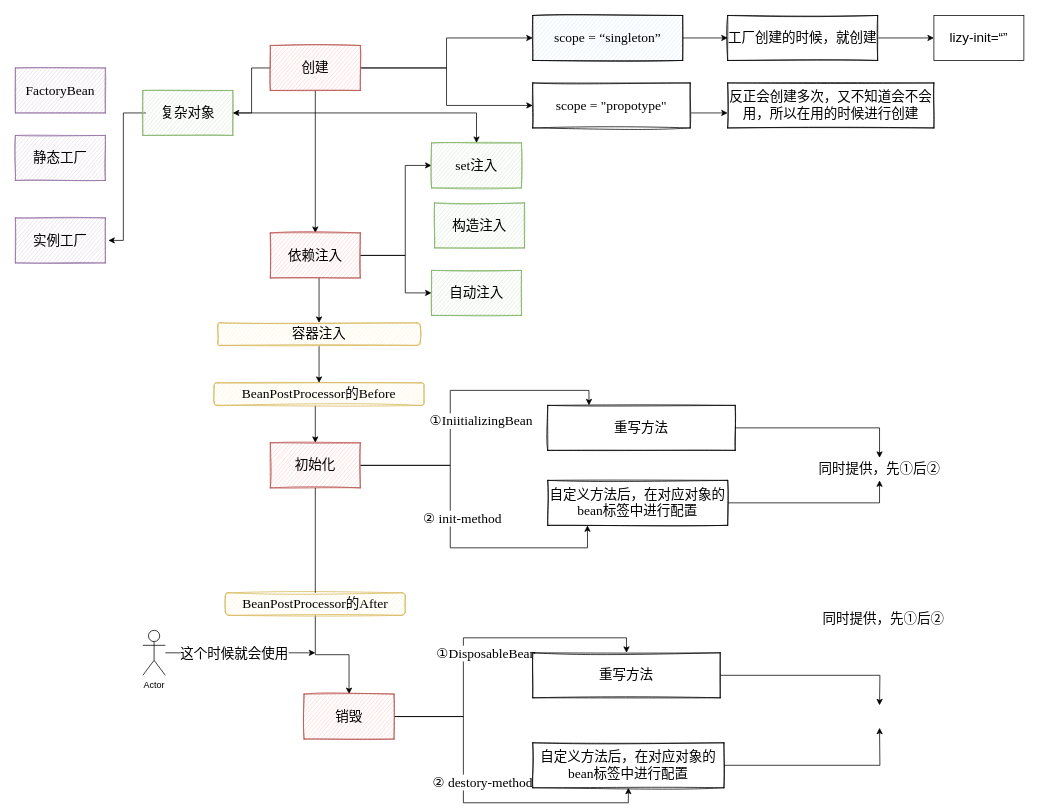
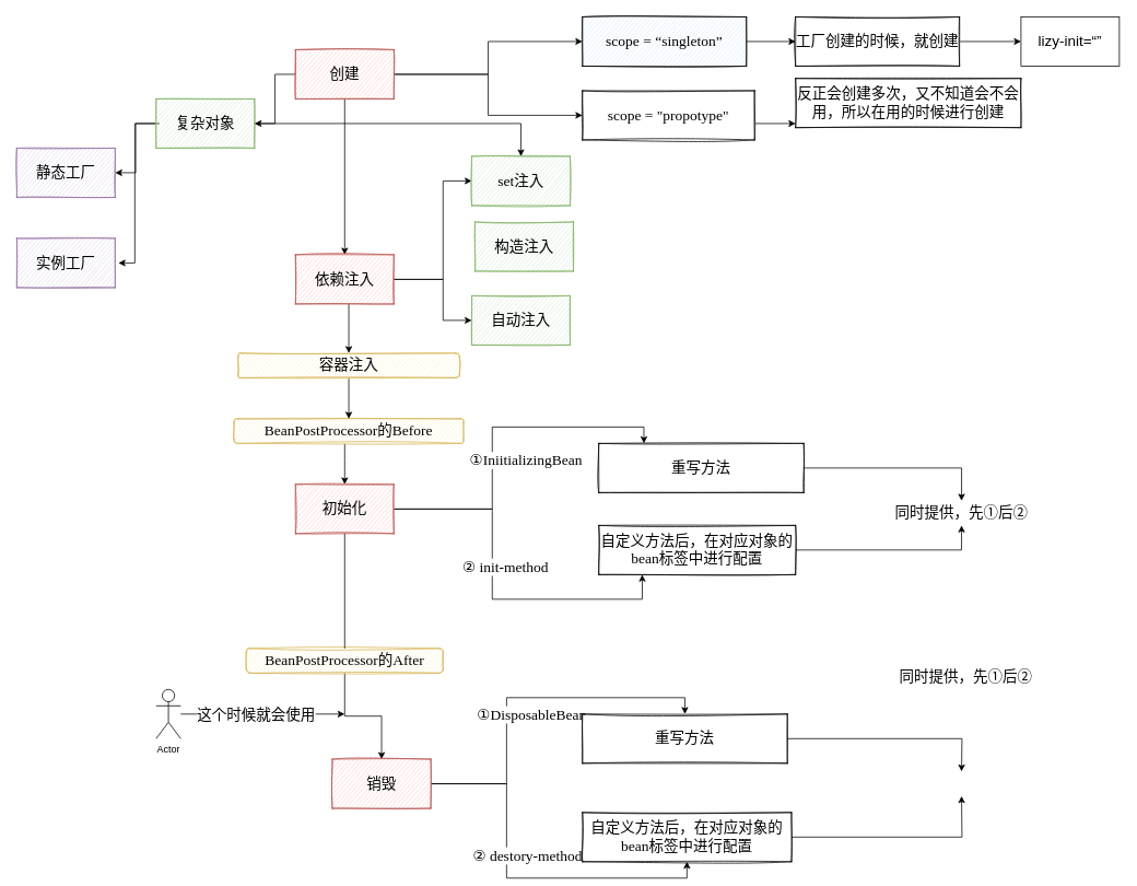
  <mxCell id="0" />
  <mxCell id="1" parent="0" />
  <mxCell id="2" value="" style="edgeStyle=orthogonalEdgeStyle;rounded=0;orthogonalLoop=1;jettySize=auto;html=1;fontFamily=Comic Sans MS;fontSize=14;startArrow=none;" parent="1" source="35" target="13" edge="1"><mxGeometry relative="1" as="geometry"><Array as="points"><mxPoint x="420" y="560" /><mxPoint x="420" y="560" /></Array></mxGeometry></mxCell>
  <mxCell id="3" style="edgeStyle=orthogonalEdgeStyle;rounded=0;orthogonalLoop=1;jettySize=auto;html=1;fontFamily=Comic Sans MS;fontSize=18;entryX=0.5;entryY=0;entryDx=0;entryDy=0;" parent="1" source="7" target="43" edge="1"><mxGeometry relative="1" as="geometry"><mxPoint x="420" y="180" as="targetPoint" /></mxGeometry></mxCell>
  <mxCell id="4" style="edgeStyle=orthogonalEdgeStyle;rounded=0;orthogonalLoop=1;jettySize=auto;html=1;entryX=0;entryY=0.5;entryDx=0;entryDy=0;fontFamily=Comic Sans MS;fontSize=18;" parent="1" source="7" target="20" edge="1"><mxGeometry relative="1" as="geometry" /></mxCell>
  <mxCell id="5" style="edgeStyle=orthogonalEdgeStyle;rounded=0;orthogonalLoop=1;jettySize=auto;html=1;entryX=0;entryY=0.5;entryDx=0;entryDy=0;fontFamily=Comic Sans MS;fontSize=18;" parent="1" source="7" target="22" edge="1"><mxGeometry relative="1" as="geometry" /></mxCell>
  <mxCell id="6" value="" style="edgeStyle=orthogonalEdgeStyle;rounded=0;orthogonalLoop=1;jettySize=auto;html=1;" parent="1" source="7" target="52" edge="1"><mxGeometry relative="1" as="geometry" /></mxCell>
  <mxCell id="7" value="&lt;font style=&quot;font-size: 18px&quot;&gt;创建&lt;/font&gt;" style="rounded=0;whiteSpace=wrap;html=1;sketch=1;fontFamily=Comic Sans MS;fontSize=14;fillColor=#f8cecc;strokeColor=#b85450;" parent="1" vertex="1"><mxGeometry x="360" y="60" width="120" height="60" as="geometry" /></mxCell>
  <mxCell id="8" value="" style="edgeStyle=orthogonalEdgeStyle;rounded=0;orthogonalLoop=1;jettySize=auto;html=1;fontFamily=Comic Sans MS;fontSize=14;startArrow=none;" parent="1" source="36" target="18" edge="1"><mxGeometry relative="1" as="geometry" /></mxCell>
  <mxCell id="9" value="" style="edgeStyle=orthogonalEdgeStyle;rounded=0;orthogonalLoop=1;jettySize=auto;html=1;fontFamily=Comic Sans MS;fontSize=14;entryX=0.25;entryY=0;entryDx=0;entryDy=0;exitX=1;exitY=0.5;exitDx=0;exitDy=0;" parent="1" source="13" edge="1"><mxGeometry relative="1" as="geometry"><mxPoint x="490" y="620" as="sourcePoint" /><mxPoint x="785" y="540" as="targetPoint" /><Array as="points"><mxPoint x="600" y="620" /><mxPoint x="600" y="520" /><mxPoint x="785" y="520" /></Array></mxGeometry></mxCell>
  <mxCell id="10" value="①IniitializingBean" style="edgeLabel;html=1;align=center;verticalAlign=middle;resizable=0;points=[];fontSize=18;fontFamily=Comic Sans MS;" parent="9" vertex="1" connectable="0"><mxGeometry x="-0.442" y="4" relative="1" as="geometry"><mxPoint x="41" y="-56" as="offset" /></mxGeometry></mxCell>
  <mxCell id="11" style="edgeStyle=orthogonalEdgeStyle;rounded=0;orthogonalLoop=1;jettySize=auto;html=1;fontFamily=Comic Sans MS;fontSize=14;" parent="1" source="13" edge="1"><mxGeometry relative="1" as="geometry"><mxPoint x="783" y="700" as="targetPoint" /><Array as="points"><mxPoint x="600" y="620" /><mxPoint x="600" y="730" /><mxPoint x="783" y="730" /></Array></mxGeometry></mxCell>
  <mxCell id="12" value="② init-method" style="edgeLabel;html=1;align=center;verticalAlign=middle;resizable=0;points=[];fontSize=18;fontFamily=Comic Sans MS;" parent="11" vertex="1" connectable="0"><mxGeometry x="-0.495" y="2" relative="1" as="geometry"><mxPoint x="23" y="72" as="offset" /></mxGeometry></mxCell>
  <mxCell id="13" value="&lt;font style=&quot;font-size: 18px&quot;&gt;初始化&lt;/font&gt;" style="rounded=0;whiteSpace=wrap;html=1;sketch=1;fontFamily=Comic Sans MS;fontSize=14;fillColor=#f8cecc;strokeColor=#b85450;" parent="1" vertex="1"><mxGeometry x="360" y="590" width="120" height="60" as="geometry" /></mxCell>
  <mxCell id="14" style="edgeStyle=orthogonalEdgeStyle;rounded=0;orthogonalLoop=1;jettySize=auto;html=1;entryX=0.5;entryY=0;entryDx=0;entryDy=0;fontFamily=Comic Sans MS;fontSize=14;" parent="1" source="18" target="31" edge="1"><mxGeometry relative="1" as="geometry" /></mxCell>
  <mxCell id="15" value="①DisposableBean" style="edgeLabel;html=1;align=center;verticalAlign=middle;resizable=0;points=[];fontSize=18;fontFamily=Comic Sans MS;" parent="14" vertex="1" connectable="0"><mxGeometry x="0.156" y="-2" relative="1" as="geometry"><mxPoint x="-24" y="18" as="offset" /></mxGeometry></mxCell>
  <mxCell id="16" style="edgeStyle=orthogonalEdgeStyle;rounded=0;orthogonalLoop=1;jettySize=auto;html=1;entryX=0.5;entryY=1;entryDx=0;entryDy=0;fontFamily=Comic Sans MS;fontSize=18;" parent="1" source="18" target="33" edge="1"><mxGeometry relative="1" as="geometry" /></mxCell>
  <mxCell id="17" value="② destory-method" style="edgeLabel;html=1;align=center;verticalAlign=middle;resizable=0;points=[];fontSize=18;fontFamily=Comic Sans MS;" parent="16" vertex="1" connectable="0"><mxGeometry x="-0.248" y="-4" relative="1" as="geometry"><mxPoint x="29" y="12" as="offset" /></mxGeometry></mxCell>
  <mxCell id="18" value="&lt;font style=&quot;font-size: 18px&quot;&gt;销毁&lt;/font&gt;" style="rounded=0;whiteSpace=wrap;html=1;sketch=1;fontFamily=Comic Sans MS;fontSize=14;fillColor=#f8cecc;strokeColor=#b85450;" parent="1" vertex="1"><mxGeometry x="405" y="925" width="120" height="60" as="geometry" /></mxCell>
  <mxCell id="19" value="" style="edgeStyle=orthogonalEdgeStyle;rounded=0;orthogonalLoop=1;jettySize=auto;html=1;fontFamily=Comic Sans MS;fontSize=14;" parent="1" source="20" target="24" edge="1"><mxGeometry relative="1" as="geometry" /></mxCell>
  <mxCell id="20" value="&lt;font style=&quot;font-size: 18px&quot;&gt;scope = “singleton”&lt;/font&gt;" style="rounded=0;whiteSpace=wrap;html=1;sketch=1;fontFamily=Comic Sans MS;fontSize=14;fillColor=#dae8fc;" parent="1" vertex="1"><mxGeometry x="710" y="20" width="200" height="60" as="geometry" /></mxCell>
  <mxCell id="21" value="" style="edgeStyle=orthogonalEdgeStyle;rounded=0;orthogonalLoop=1;jettySize=auto;html=1;fontFamily=Comic Sans MS;fontSize=14;" parent="1" source="22" target="25" edge="1"><mxGeometry relative="1" as="geometry"><Array as="points"><mxPoint x="960" y="150" /><mxPoint x="960" y="150" /></Array></mxGeometry></mxCell>
  <mxCell id="22" value="&lt;font style=&quot;font-size: 18px&quot;&gt;scope = &quot;propotype&quot;&lt;/font&gt;" style="rounded=0;whiteSpace=wrap;html=1;sketch=1;fontFamily=Comic Sans MS;fontSize=14;" parent="1" vertex="1"><mxGeometry x="710" y="110" width="210" height="60" as="geometry" /></mxCell>
  <mxCell id="23" style="edgeStyle=orthogonalEdgeStyle;rounded=0;orthogonalLoop=1;jettySize=auto;html=1;entryX=0;entryY=0.5;entryDx=0;entryDy=0;" parent="1" source="24" target="39" edge="1"><mxGeometry relative="1" as="geometry" /></mxCell>
  <mxCell id="24" value="&lt;font style=&quot;font-size: 18px&quot;&gt;工厂创建的时候，就创建&lt;/font&gt;" style="rounded=0;whiteSpace=wrap;html=1;sketch=1;fontFamily=Comic Sans MS;fontSize=14;" parent="1" vertex="1"><mxGeometry x="970" y="20" width="200" height="60" as="geometry" /></mxCell>
- <mxCell id="25" value="&lt;font style=&quot;font-size: 18px&quot;&gt;反正会创建多次，又不知道会不会用，所以在用的时候进行创建&lt;/font&gt;" style="rounded=0;whiteSpace=wrap;html=1;sketch=1;fontFamily=Comic Sans MS;fontSize=14;" parent="1" vertex="1"><mxGeometry x="970" y="110" width="275" height="60" as="geometry" /></mxCell>
+ <mxCell id="25" value="&lt;font style=&quot;font-size: 18px&quot;&gt;反正会创建多次，又不知道会不会用，所以在用的时候进行创建&lt;/font&gt;" style="rounded=0;whiteSpace=wrap;html=1;sketch=1;fontFamily=Comic Sans MS;fontSize=14;" parent="1" vertex="1"><mxGeometry x="970" y="95" width="275" height="60" as="geometry" /></mxCell>
  <mxCell id="26" style="edgeStyle=orthogonalEdgeStyle;rounded=0;orthogonalLoop=1;jettySize=auto;html=1;entryX=0.5;entryY=0;entryDx=0;entryDy=0;fontFamily=Comic Sans MS;fontSize=18;" parent="1" source="27" target="38" edge="1"><mxGeometry relative="1" as="geometry" /></mxCell>
  <mxCell id="27" value="重写方法" style="rounded=0;whiteSpace=wrap;html=1;sketch=1;fontFamily=Comic Sans MS;fontSize=18;" parent="1" vertex="1"><mxGeometry x="730" y="540" width="250" height="60" as="geometry" /></mxCell>
  <mxCell id="28" style="edgeStyle=orthogonalEdgeStyle;rounded=0;orthogonalLoop=1;jettySize=auto;html=1;entryX=0.5;entryY=1;entryDx=0;entryDy=0;fontFamily=Comic Sans MS;fontSize=18;" parent="1" source="29" target="38" edge="1"><mxGeometry relative="1" as="geometry" /></mxCell>
  <mxCell id="29" value="自定义方法后，在对应对象的bean标签中进行配置" style="rounded=0;whiteSpace=wrap;html=1;sketch=1;fontFamily=Comic Sans MS;fontSize=18;" parent="1" vertex="1"><mxGeometry x="730" y="640" width="240" height="60" as="geometry" /></mxCell>
  <mxCell id="30" style="edgeStyle=orthogonalEdgeStyle;rounded=0;orthogonalLoop=1;jettySize=auto;html=1;entryX=0.5;entryY=0;entryDx=0;entryDy=0;fontFamily=Comic Sans MS;fontSize=18;" parent="1" source="31" edge="1"><mxGeometry relative="1" as="geometry"><mxPoint x="1172.5" y="940" as="targetPoint" /></mxGeometry></mxCell>
  <mxCell id="31" value="重写方法" style="rounded=0;whiteSpace=wrap;html=1;sketch=1;fontFamily=Comic Sans MS;fontSize=18;" parent="1" vertex="1"><mxGeometry x="710" y="870" width="250" height="60" as="geometry" /></mxCell>
  <mxCell id="32" style="edgeStyle=orthogonalEdgeStyle;rounded=0;orthogonalLoop=1;jettySize=auto;html=1;fontFamily=Comic Sans MS;fontSize=18;entryX=0.5;entryY=1;entryDx=0;entryDy=0;exitX=1;exitY=0.5;exitDx=0;exitDy=0;" parent="1" source="33" edge="1"><mxGeometry relative="1" as="geometry"><mxPoint x="1172.5" y="970" as="targetPoint" /></mxGeometry></mxCell>
  <mxCell id="33" value="自定义方法后，在对应对象的bean标签中进行配置" style="rounded=0;whiteSpace=wrap;html=1;sketch=1;fontFamily=Comic Sans MS;fontSize=18;" parent="1" vertex="1"><mxGeometry x="710" y="990" width="255" height="60" as="geometry" /></mxCell>
  <mxCell id="34" value="同时提供，先①后②" style="text;html=1;strokeColor=none;fillColor=none;align=center;verticalAlign=middle;whiteSpace=wrap;rounded=0;sketch=1;fontFamily=Comic Sans MS;fontSize=18;" parent="1" vertex="1"><mxGeometry x="1037.5" y="810" width="280" height="30" as="geometry" /></mxCell>
  <mxCell id="35" value="&lt;font style=&quot;font-size: 18px&quot;&gt;BeanPostProcessor的Before&lt;/font&gt;" style="rounded=1;whiteSpace=wrap;html=1;sketch=1;fontFamily=Comic Sans MS;fontSize=14;fillColor=#fff2cc;strokeColor=#d6b656;" parent="1" vertex="1"><mxGeometry x="285" y="510" width="280" height="30" as="geometry" /></mxCell>
  <mxCell id="36" value="&lt;font style=&quot;font-size: 18px&quot;&gt;BeanPostProcessor的After&lt;/font&gt;" style="rounded=1;whiteSpace=wrap;html=1;sketch=1;fontFamily=Comic Sans MS;fontSize=14;fillColor=#fff2cc;strokeColor=#d6b656;" parent="1" vertex="1"><mxGeometry x="300" y="790" width="240" height="30" as="geometry" /></mxCell>
  <mxCell id="37" value="" style="edgeStyle=orthogonalEdgeStyle;rounded=0;orthogonalLoop=1;jettySize=auto;html=1;fontFamily=Comic Sans MS;fontSize=14;endArrow=none;" parent="1" source="13" target="36" edge="1"><mxGeometry relative="1" as="geometry"><mxPoint x="860" y="520" as="sourcePoint" /><mxPoint x="1150" y="520" as="targetPoint" /></mxGeometry></mxCell>
  <mxCell id="38" value="同时提供，先①后②" style="text;html=1;strokeColor=none;fillColor=none;align=center;verticalAlign=middle;whiteSpace=wrap;rounded=0;sketch=1;fontFamily=Comic Sans MS;fontSize=18;" parent="1" vertex="1"><mxGeometry x="1090" y="610" width="165" height="30" as="geometry" /></mxCell>
  <mxCell id="39" value="&lt;font style=&quot;font-size: 18px&quot;&gt;lizy-init=“”&lt;/font&gt;" style="rounded=0;whiteSpace=wrap;html=1;" parent="1" vertex="1"><mxGeometry x="1245" y="20" width="120" height="60" as="geometry" /></mxCell>
  <mxCell id="40" value="" style="edgeStyle=orthogonalEdgeStyle;rounded=0;orthogonalLoop=1;jettySize=auto;html=1;" parent="1" source="43" target="44" edge="1"><mxGeometry relative="1" as="geometry"><Array as="points"><mxPoint x="540" y="340" /><mxPoint x="540" y="220" /></Array></mxGeometry></mxCell>
  <mxCell id="41" value="" style="edgeStyle=orthogonalEdgeStyle;rounded=0;orthogonalLoop=1;jettySize=auto;html=1;" parent="1" source="43" target="56" edge="1"><mxGeometry relative="1" as="geometry"><Array as="points"><mxPoint x="540" y="340" /><mxPoint x="540" y="390" /></Array></mxGeometry></mxCell>
  <mxCell id="42" style="edgeStyle=orthogonalEdgeStyle;rounded=0;orthogonalLoop=1;jettySize=auto;html=1;entryX=0.5;entryY=0;entryDx=0;entryDy=0;" parent="1" source="43" target="58" edge="1"><mxGeometry relative="1" as="geometry"><Array as="points"><mxPoint x="425" y="390" /><mxPoint x="425" y="390" /></Array></mxGeometry></mxCell>
  <mxCell id="43" value="&lt;font style=&quot;font-size: 18px&quot;&gt;依赖注入&lt;/font&gt;" style="rounded=0;whiteSpace=wrap;html=1;sketch=1;fontFamily=Comic Sans MS;fontSize=14;fillColor=#f8cecc;strokeColor=#b85450;" parent="1" vertex="1"><mxGeometry x="360" y="310" width="120" height="60" as="geometry" /></mxCell>
  <mxCell id="44" value="&lt;span style=&quot;font-size: 18px&quot;&gt;set注入&lt;/span&gt;" style="rounded=0;whiteSpace=wrap;html=1;sketch=1;fontFamily=Comic Sans MS;fontSize=14;fillColor=#d5e8d4;strokeColor=#82b366;" parent="1" vertex="1"><mxGeometry x="575" y="190" width="120" height="60" as="geometry" /></mxCell>
  <mxCell id="45" value="&lt;font style=&quot;font-size: 18px&quot;&gt;构造注入&lt;/font&gt;" style="rounded=0;whiteSpace=wrap;html=1;sketch=1;fontFamily=Comic Sans MS;fontSize=14;fillColor=#d5e8d4;strokeColor=#82b366;" parent="1" vertex="1"><mxGeometry x="579" y="270" width="120" height="60" as="geometry" /></mxCell>
  <mxCell id="46" style="edgeStyle=orthogonalEdgeStyle;rounded=0;orthogonalLoop=1;jettySize=auto;html=1;" parent="1" source="48" edge="1"><mxGeometry relative="1" as="geometry"><mxPoint x="420" y="870" as="targetPoint" /></mxGeometry></mxCell>
  <mxCell id="47" value="&lt;font style=&quot;font-size: 18px&quot;&gt;这个时候就会使用&lt;/font&gt;" style="edgeLabel;html=1;align=center;verticalAlign=middle;resizable=0;points=[];" parent="46" vertex="1" connectable="0"><mxGeometry x="-0.091" y="-1" relative="1" as="geometry"><mxPoint as="offset" /></mxGeometry></mxCell>
  <mxCell id="48" value="Actor" style="shape=umlActor;verticalLabelPosition=bottom;verticalAlign=top;html=1;outlineConnect=0;" parent="1" vertex="1"><mxGeometry x="190" y="840" width="30" height="60" as="geometry" /></mxCell>
  <mxCell id="49" value="" style="edgeStyle=orthogonalEdgeStyle;rounded=0;orthogonalLoop=1;jettySize=auto;html=1;" parent="1" source="52" target="44" edge="1"><mxGeometry relative="1" as="geometry" /></mxCell>
+ <mxCell id="50" value="" style="edgeStyle=orthogonalEdgeStyle;rounded=0;orthogonalLoop=1;jettySize=auto;html=1;" parent="1" source="52" target="54" edge="1"><mxGeometry relative="1" as="geometry" /></mxCell>
  <mxCell id="51" value="" style="edgeStyle=orthogonalEdgeStyle;rounded=0;orthogonalLoop=1;jettySize=auto;html=1;" parent="1" edge="1"><mxGeometry relative="1" as="geometry"><mxPoint x="194" y="150" as="sourcePoint" /><mxPoint x="144" y="320" as="targetPoint" /><Array as="points"><mxPoint x="164" y="150" /><mxPoint x="164" y="320" /></Array></mxGeometry></mxCell>
  <mxCell id="52" value="&lt;font style=&quot;font-size: 18px&quot;&gt;复杂对象&lt;/font&gt;" style="rounded=0;whiteSpace=wrap;html=1;sketch=1;fontFamily=Comic Sans MS;fontSize=14;fillColor=#d5e8d4;strokeColor=#82b366;" parent="1" vertex="1"><mxGeometry x="190" y="120" width="120" height="60" as="geometry" /></mxCell>
- <mxCell id="53" value="&lt;font style=&quot;font-size: 18px&quot;&gt;FactoryBean&lt;/font&gt;" style="rounded=0;whiteSpace=wrap;html=1;sketch=1;fontFamily=Comic Sans MS;fontSize=14;fillColor=#e1d5e7;strokeColor=#9673a6;" parent="1" vertex="1"><mxGeometry x="20" y="90" width="120" height="60" as="geometry" /></mxCell>
  <mxCell id="54" value="&lt;span style=&quot;font-size: 18px&quot;&gt;静态工厂&lt;/span&gt;" style="rounded=0;whiteSpace=wrap;html=1;sketch=1;fontFamily=Comic Sans MS;fontSize=14;fillColor=#e1d5e7;strokeColor=#9673a6;" parent="1" vertex="1"><mxGeometry x="20" y="180" width="120" height="60" as="geometry" /></mxCell>
  <mxCell id="55" value="&lt;font style=&quot;font-size: 18px&quot;&gt;实例工厂&lt;/font&gt;" style="rounded=0;whiteSpace=wrap;html=1;sketch=1;fontFamily=Comic Sans MS;fontSize=14;fillColor=#e1d5e7;strokeColor=#9673a6;" parent="1" vertex="1"><mxGeometry x="20" y="290" width="120" height="60" as="geometry" /></mxCell>
  <mxCell id="56" value="&lt;font style=&quot;font-size: 18px&quot;&gt;自动注入&lt;/font&gt;" style="rounded=0;whiteSpace=wrap;html=1;sketch=1;fontFamily=Comic Sans MS;fontSize=14;fillColor=#d5e8d4;strokeColor=#82b366;" parent="1" vertex="1"><mxGeometry x="575" y="360" width="120" height="60" as="geometry" /></mxCell>
  <mxCell id="57" style="edgeStyle=orthogonalEdgeStyle;rounded=0;orthogonalLoop=1;jettySize=auto;html=1;entryX=0.5;entryY=0;entryDx=0;entryDy=0;" parent="1" source="58" target="35" edge="1"><mxGeometry relative="1" as="geometry" /></mxCell>
  <mxCell id="58" value="&lt;font style=&quot;font-size: 18px&quot;&gt;容器注入&lt;/font&gt;" style="rounded=1;whiteSpace=wrap;html=1;sketch=1;fontFamily=Comic Sans MS;fontSize=14;fillColor=#fff2cc;strokeColor=#d6b656;" parent="1" vertex="1"><mxGeometry x="290" y="430" width="270" height="30" as="geometry" /></mxCell>
